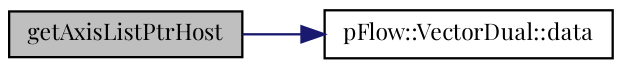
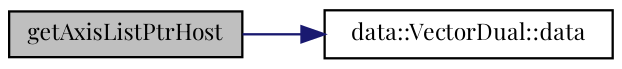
  digraph {
    rankdir=LR
    fontname="Playfair Display"
    node [color=black fontname="Playfair Display" fontsize=10 shape=record style=filled]
    n1 [fillcolor=grey75 fontcolor=black height=0.2 label=getAxisListPtrHost width=0.4]
-   n2 [fillcolor=white height=0.2 label="pFlow::VectorDual::data" width=0.4]
+   n2 [fillcolor=white height=0.2 label="data::VectorDual::data" width=0.4]
    n1 -> n2 [color=midnightblue fontname="Playfair Display" fontsize=10 labelfontname=Helvetica labelfontsize=10 style=solid]
  }
